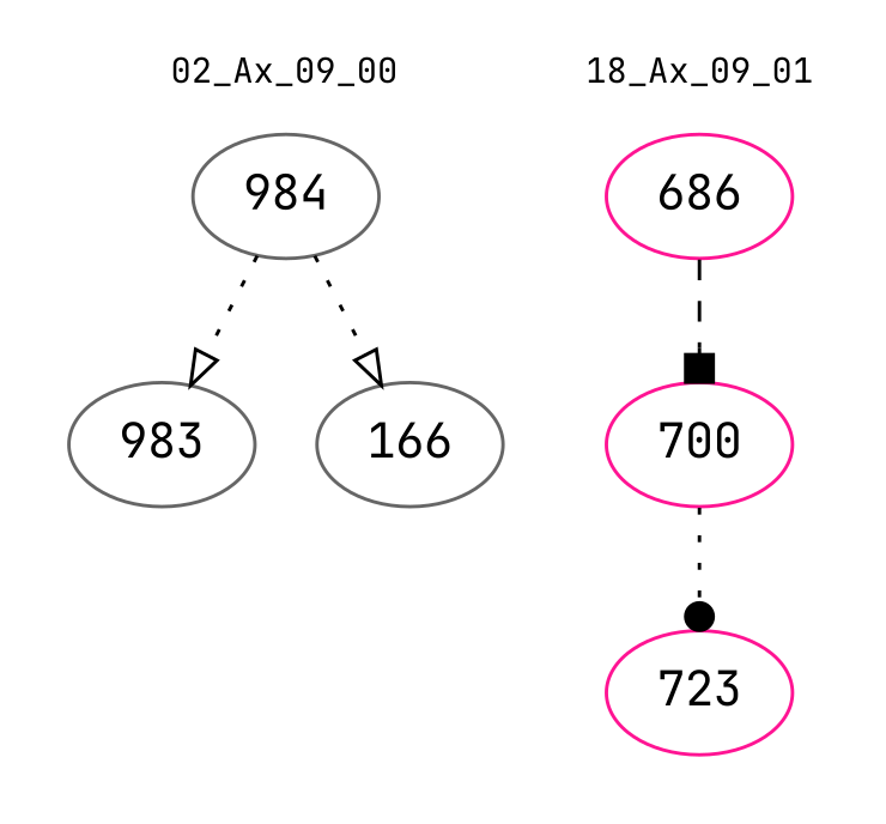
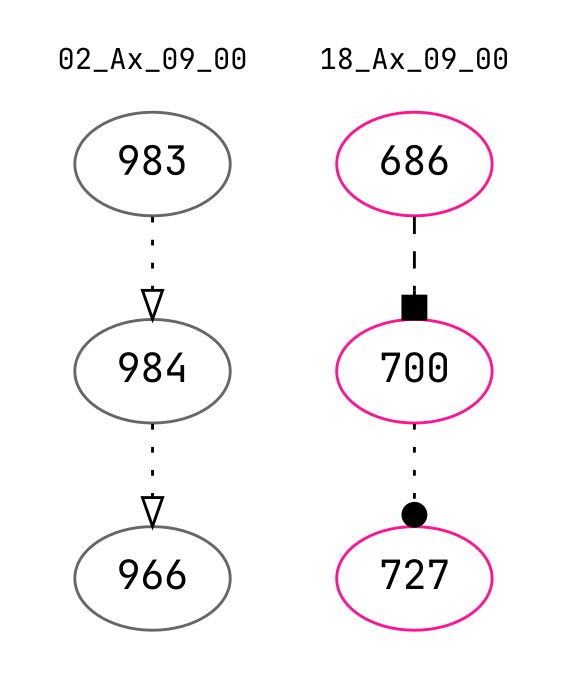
  digraph {
    fontname="JetBrains Mono"
    node [color=gray40 fontname="JetBrains Mono"]
    edge [arrowhead=onormal color=black fontname="JetBrains Mono" style=dotted]
    n1 [label=983]
    n2 [label=984]
-   n3 [label=166]
+   n3 [label=966]
    n4 [color=deeppink label=686]
    n5 [color=deeppink label=700]
-   n6 [color=deeppink label=723]
+   n6 [color=deeppink label=727]
    subgraph cluster_1 {
      color=white
      fontsize=10
      label="02_Ax_09_00"
      n1
      n2
      n3
    }
    subgraph cluster_2 {
      color=white
      fontsize=10
-     label="18_Ax_09_01"
+     label="18_Ax_09_00"
      n4
      n5
      n6
    }
-   n2 -> n1
+   n1 -> n2
    n2 -> n3
    n4 -> n5 [arrowhead=box style=dashed]
    n5 -> n6 [arrowhead=dot]
  }
